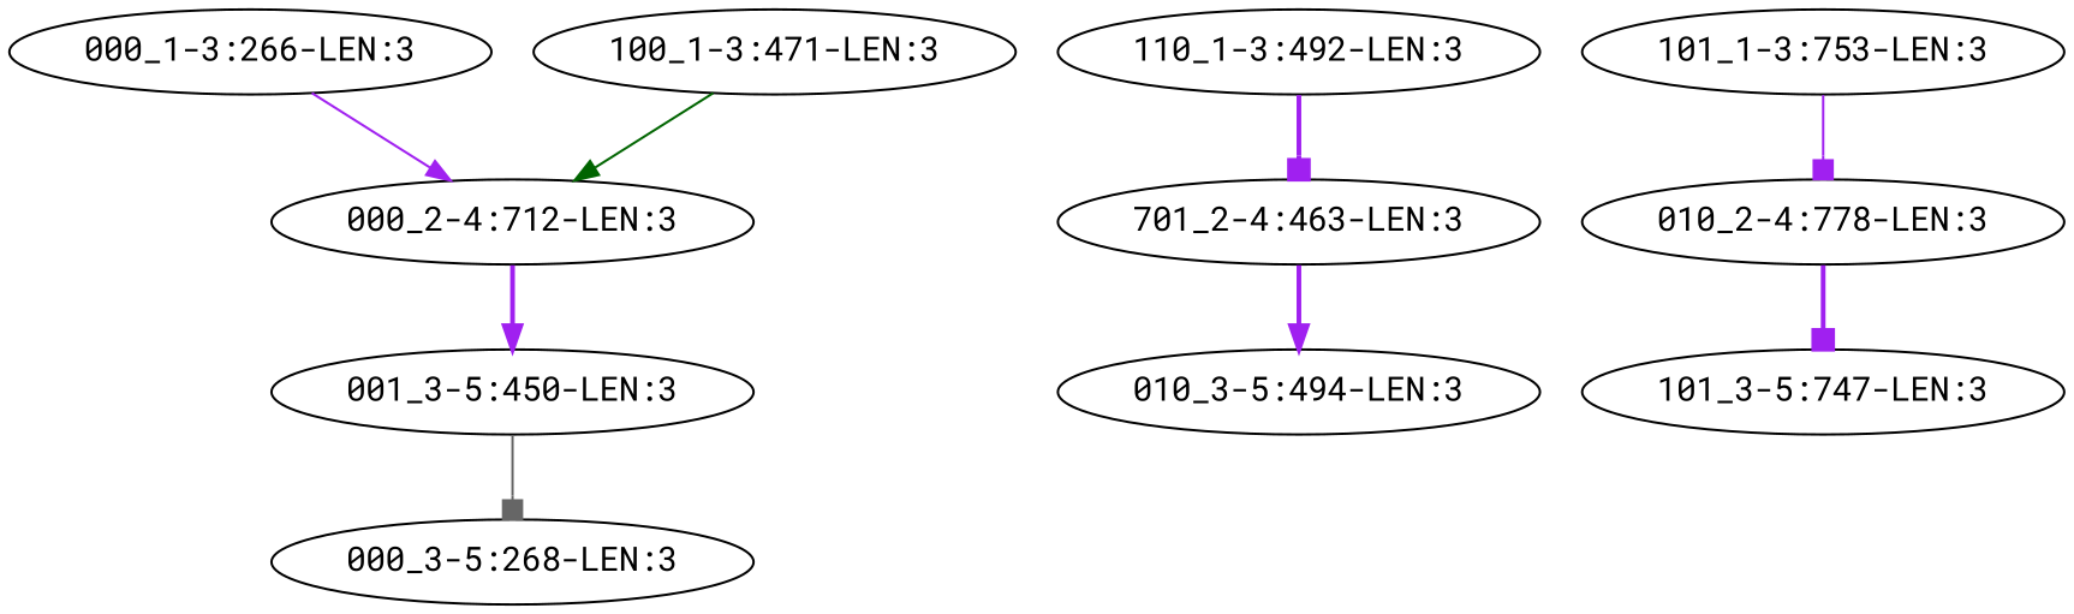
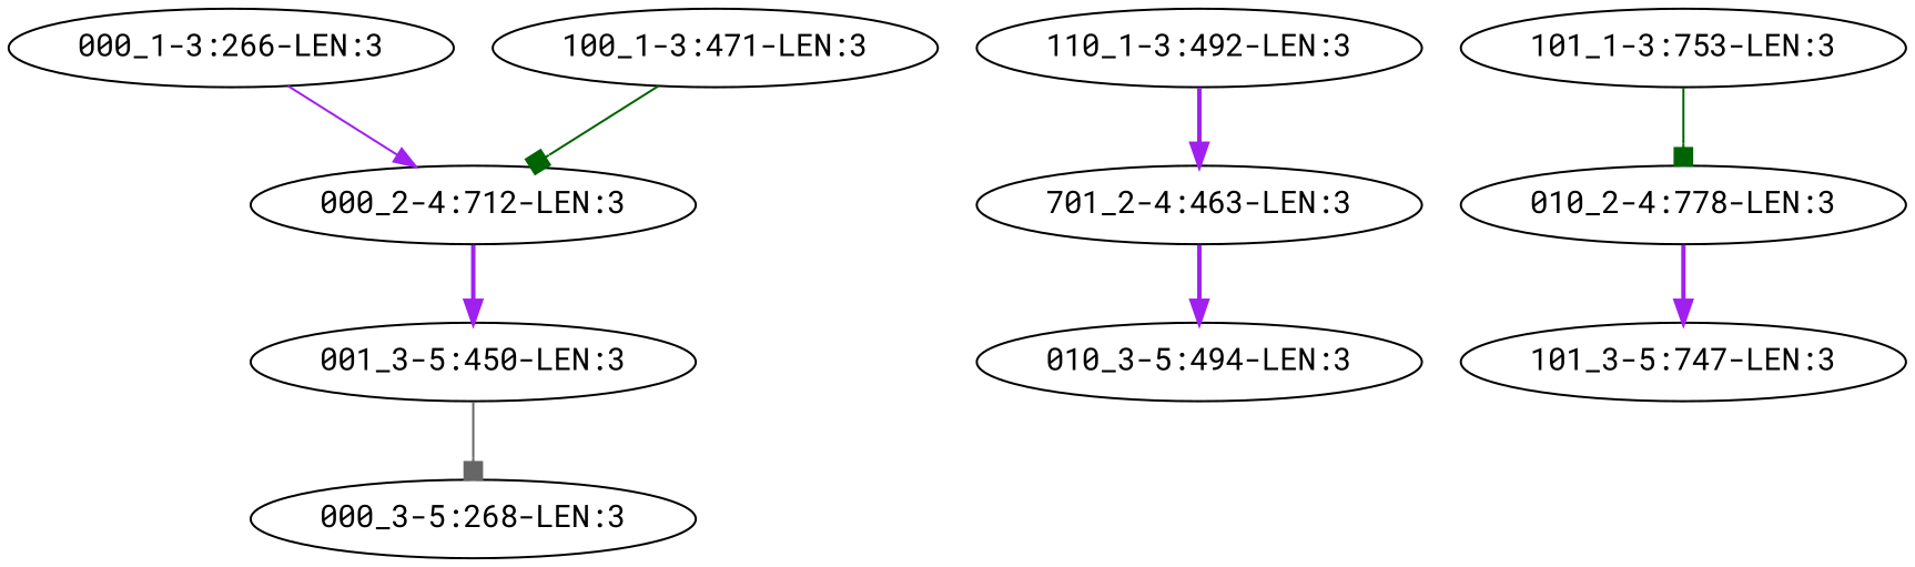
  digraph {
    fontname="Roboto Mono"
    node [fontname="Roboto Mono"]
    edge [arrowhead=normal color=purple fontname="Roboto Mono" style=bold]
    "000_2-4:712-LEN:3"
    "001_3-5:450-LEN:3"
    "000_3-5:268-LEN:3"
    n4 [label="701_2-4:463-LEN:3"]
    "110_1-3:492-LEN:3"
    "010_3-5:494-LEN:3"
    "101_1-3:753-LEN:3"
    "010_2-4:778-LEN:3"
    "101_3-5:747-LEN:3"
    "000_1-3:266-LEN:3"
    "100_1-3:471-LEN:3"
    "000_2-4:712-LEN:3" -> "001_3-5:450-LEN:3"
    "001_3-5:450-LEN:3" -> "000_3-5:268-LEN:3" [arrowhead=box color=gray40 style=solid]
    n4 -> "010_3-5:494-LEN:3"
-   "110_1-3:492-LEN:3" -> n4 [arrowhead=box]
-   "101_1-3:753-LEN:3" -> "010_2-4:778-LEN:3" [arrowhead=box style=solid]
-   "010_2-4:778-LEN:3" -> "101_3-5:747-LEN:3" [arrowhead=box]
+   "110_1-3:492-LEN:3" -> n4
+   "101_1-3:753-LEN:3" -> "010_2-4:778-LEN:3" [arrowhead=box color=darkgreen style=solid]
+   "010_2-4:778-LEN:3" -> "101_3-5:747-LEN:3"
    "000_1-3:266-LEN:3" -> "000_2-4:712-LEN:3" [style=solid]
-   "100_1-3:471-LEN:3" -> "000_2-4:712-LEN:3" [color=darkgreen style=solid]
+   "100_1-3:471-LEN:3" -> "000_2-4:712-LEN:3" [arrowhead=box color=darkgreen style=solid]
  }
